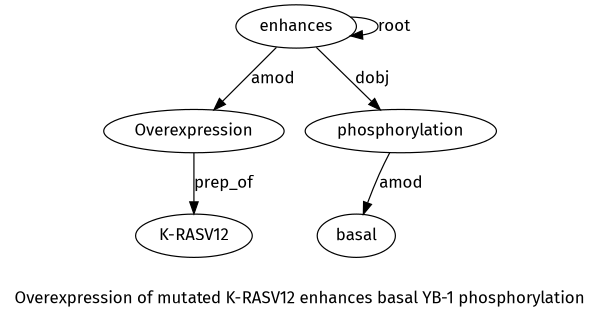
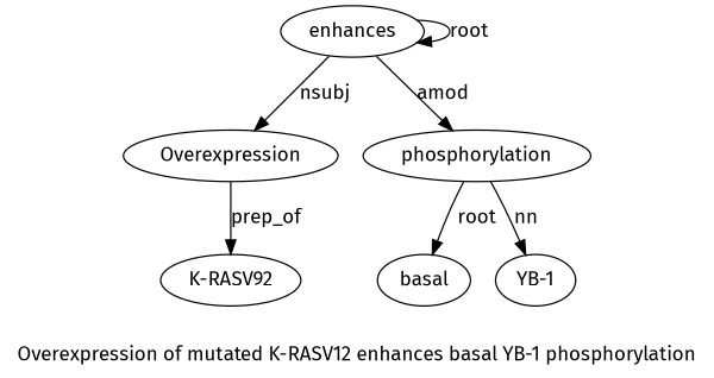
  digraph {
    fontname="Fira Sans"
    label="Overexpression of mutated K-RASV12 enhances basal YB-1 phosphorylation"
    node [fillcolor=white fontname="Fira Sans" style=filled]
    edge [fontname="Fira Sans"]
    n1 [label=enhances]
    n2 [label=Overexpression]
    n3 [label=phosphorylation]
-   n4 [label="K-RASV12"]
+   n4 [label="K-RASV92"]
    n5 [label=basal]
+   n6 [label="YB-1"]
    n1 -> n1 [label=root]
-   n1 -> n2 [label=amod]
-   n1 -> n3 [label=dobj]
+   n1 -> n2 [label=nsubj]
+   n1 -> n3 [label=amod]
    n2 -> n4 [label=prep_of]
-   n3 -> n5 [label=amod]
+   n3 -> n5 [label=root]
+   n3 -> n6 [label=nn]
  }
